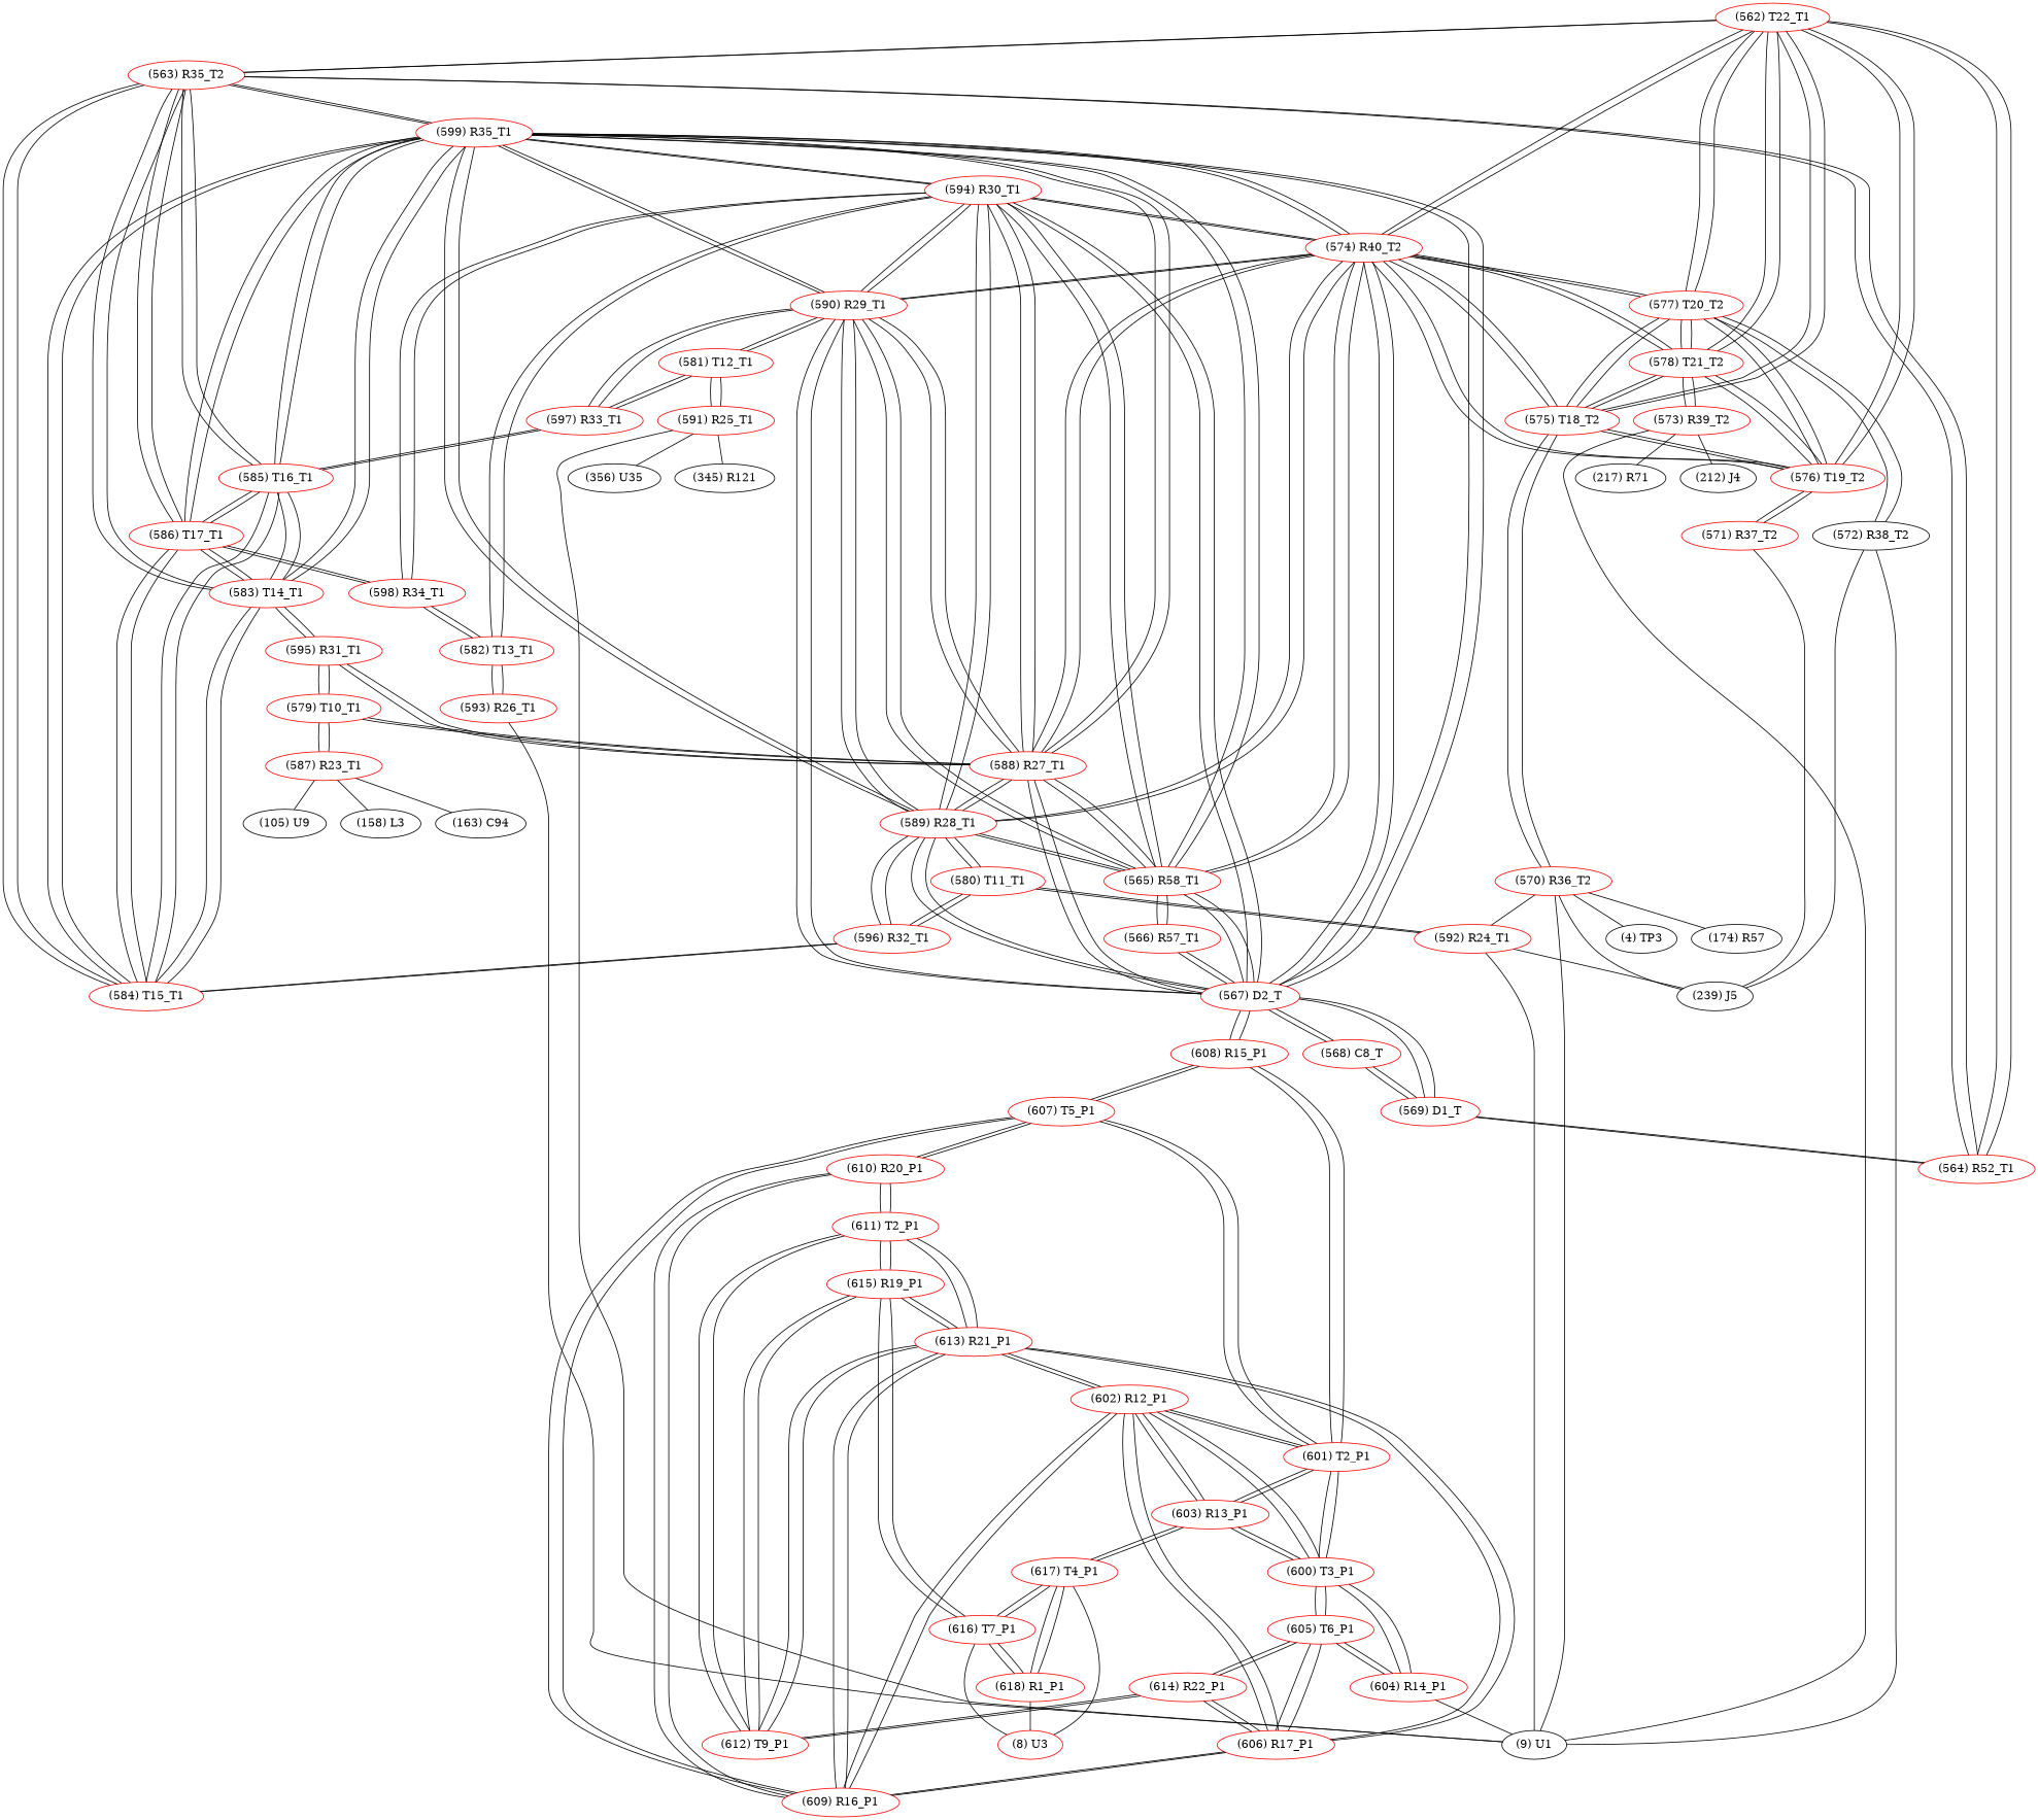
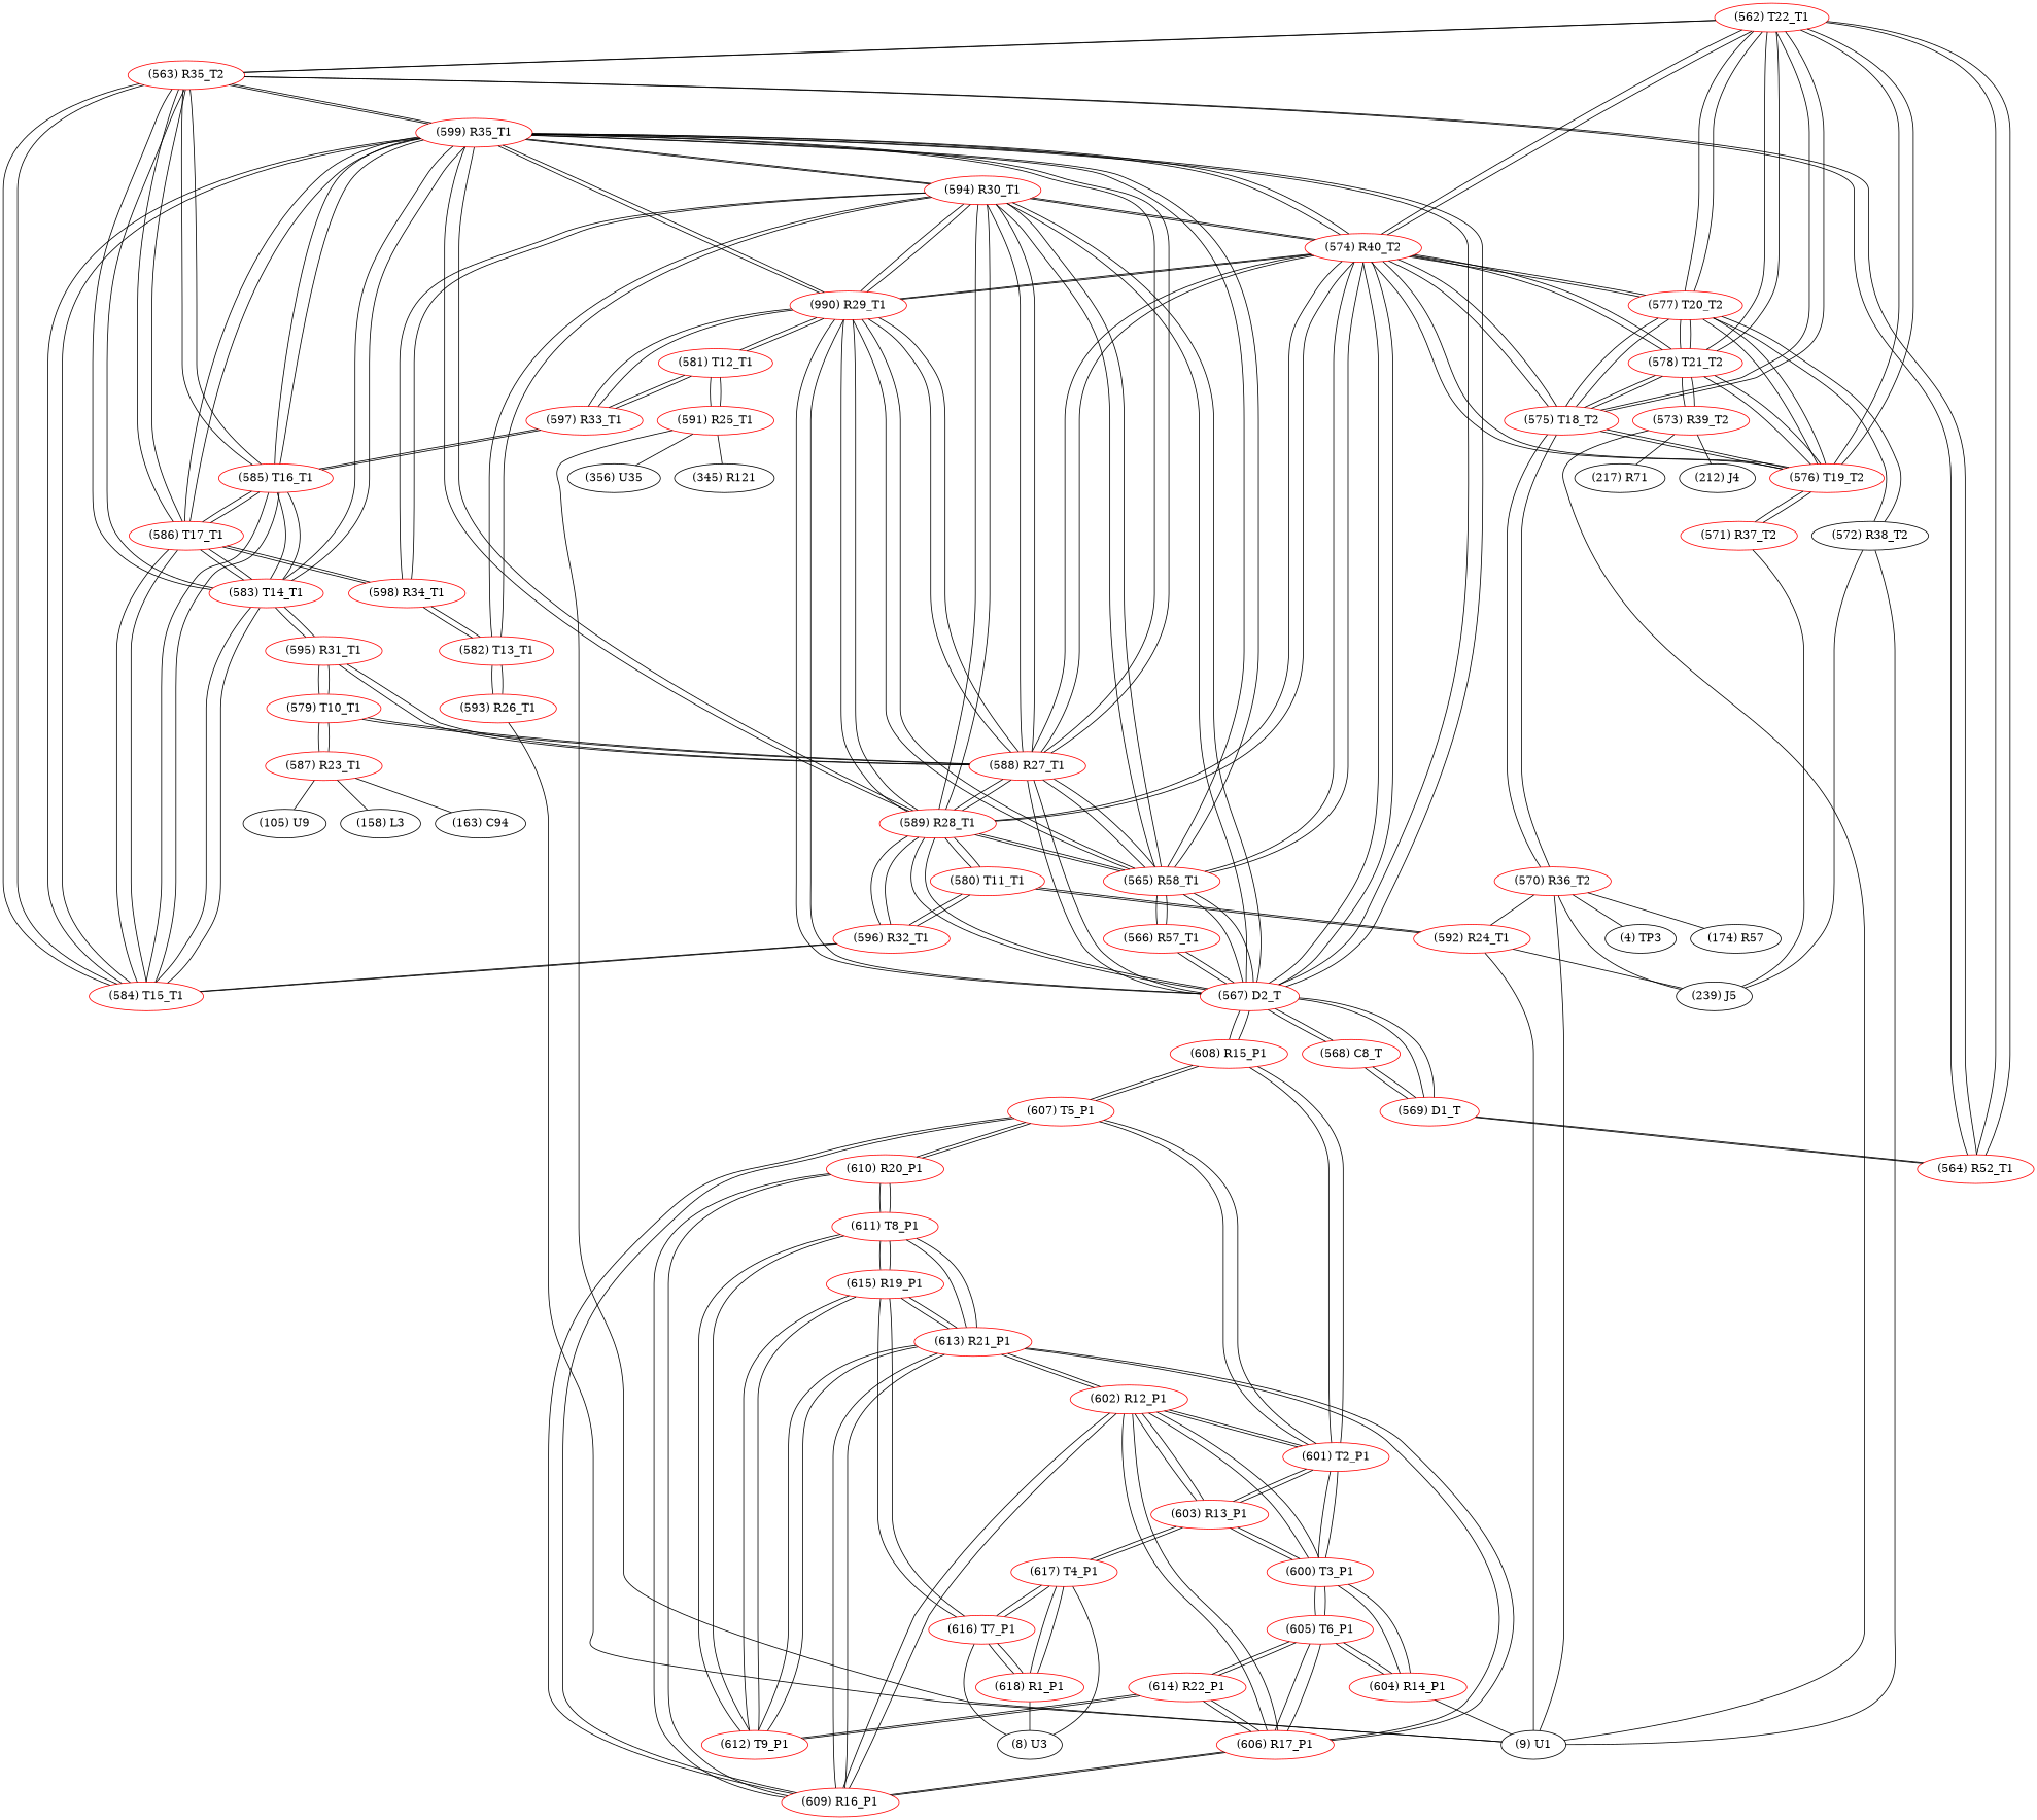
  graph {
    node [color=red]
    n1 [label="(562) T22_T1"]
    n2 [label="(563) R35_T2"]
    n3 [label="(564) R52_T1"]
    n4 [label="(577) T20_T2"]
    n5 [label="(578) T21_T2"]
    n6 [label="(576) T19_T2"]
    n7 [label="(574) R40_T2"]
    n8 [label="(575) T18_T2"]
    n9 [label="(583) T14_T1"]
    n10 [label="(584) T15_T1"]
    n11 [label="(586) T17_T1"]
    n12 [label="(585) T16_T1"]
    n13 [label="(599) R35_T1"]
    n14 [label="(569) D1_T"]
    n15 [color=black label="(572) R38_T2"]
    n16 [label="(573) R39_T2"]
    n17 [label="(571) R37_T2"]
    n18 [label="(565) R58_T1"]
    n19 [label="(567) D2_T"]
    n20 [label="(588) R27_T1"]
    n21 [label="(589) R28_T1"]
-   n22 [label="(590) R29_T1"]
+   n22 [label="(990) R29_T1"]
    n23 [label="(594) R30_T1"]
    n24 [label="(570) R36_T2"]
    n25 [label="(595) R31_T1"]
    n26 [label="(596) R32_T1"]
    n27 [label="(598) R34_T1"]
    n28 [label="(597) R33_T1"]
    n29 [label="(568) C8_T"]
    n30 [label="(239) J5" color=""]
    n31 [label="(9) U1" color=""]
    n32 [label="(212) J4" color=""]
    n33 [label="(217) R71" color=""]
    n34 [label="(566) R57_T1"]
    n35 [label="(608) R15_P1"]
    n36 [label="(579) T10_T1"]
    n37 [label="(580) T11_T1"]
    n38 [label="(581) T12_T1"]
    n39 [label="(582) T13_T1"]
    n40 [label="(4) TP3" color=""]
    n41 [label="(174) R57" color=""]
    n42 [label="(592) R24_T1"]
    n43 [label="(601) T2_P1"]
    n44 [label="(607) T5_P1"]
    n45 [label="(587) R23_T1"]
    n46 [label="(591) R25_T1"]
    n47 [label="(593) R26_T1"]
    n48 [label="(600) T3_P1"]
    n49 [label="(603) R13_P1"]
    n50 [label="(602) R12_P1"]
    n51 [label="(609) R16_P1"]
    n52 [label="(610) R20_P1"]
    n53 [label="(105) U9" color=""]
    n54 [label="(158) L3" color=""]
    n55 [label="(163) C94" color=""]
    n56 [label="(345) R121" color=""]
    n57 [label="(356) U35" color=""]
    n58 [label="(604) R14_P1"]
    n59 [label="(605) T6_P1"]
    n60 [label="(606) R17_P1"]
    n61 [label="(614) R22_P1"]
    n62 [label="(617) T4_P1"]
    n63 [label="(613) R21_P1"]
    n64 [label="(612) T9_P1"]
    n65 [label="(616) T7_P1"]
    n66 [label="(618) R1_P1"]
-   n67 [label="(8) U3"]
-   n68 [label="(611) T2_P1"]
+   n67 [label="(8) U3" color=""]
+   n68 [label="(611) T8_P1"]
    n69 [label="(615) R19_P1"]
    n1 -- n2
    n1 -- n3
    n1 -- n4
    n1 -- n5
    n1 -- n6
    n1 -- n7
    n1 -- n8
    n2 -- n1
    n2 -- n3
    n2 -- n9
    n2 -- n10
    n2 -- n11
    n2 -- n12
    n2 -- n13
    n3 -- n1
    n3 -- n2
    n3 -- n14
    n4 -- n1
    n4 -- n5
    n4 -- n6
    n4 -- n7
    n4 -- n8
    n4 -- n15
    n5 -- n1
    n5 -- n4
    n5 -- n6
    n5 -- n7
    n5 -- n8
    n5 -- n16
    n6 -- n1
    n6 -- n4
    n6 -- n5
    n6 -- n7
    n6 -- n8
    n6 -- n17
    n7 -- n1
    n7 -- n4
    n7 -- n5
    n7 -- n6
    n7 -- n8
    n7 -- n13
    n7 -- n18
    n7 -- n19
    n7 -- n20
    n7 -- n21
    n7 -- n22
    n7 -- n23
    n8 -- n1
    n8 -- n4
    n8 -- n5
    n8 -- n6
    n8 -- n7
    n8 -- n24
    n9 -- n2
    n9 -- n10
    n9 -- n11
    n9 -- n12
    n9 -- n13
    n9 -- n25
    n10 -- n2
    n10 -- n9
    n10 -- n11
    n10 -- n12
    n10 -- n13
    n10 -- n26
    n11 -- n2
    n11 -- n9
    n11 -- n10
    n11 -- n12
    n11 -- n13
    n11 -- n27
    n12 -- n2
    n12 -- n9
    n12 -- n10
    n12 -- n11
    n12 -- n13
    n12 -- n28
    n13 -- n2
    n13 -- n7
    n13 -- n9
    n13 -- n10
    n13 -- n11
    n13 -- n12
    n13 -- n18
    n13 -- n19
    n13 -- n20
    n13 -- n21
    n13 -- n22
    n13 -- n23
    n14 -- n3
    n14 -- n19
    n14 -- n29
    n15 -- n4
    n15 -- n30
    n15 -- n31
    n16 -- n5
    n16 -- n31
    n16 -- n32
    n16 -- n33
    n17 -- n6
    n17 -- n30
    n18 -- n7
    n18 -- n13
    n18 -- n19
    n18 -- n20
    n18 -- n21
    n18 -- n22
    n18 -- n23
    n18 -- n34
    n19 -- n7
    n19 -- n13
    n19 -- n14
    n19 -- n18
    n19 -- n20
    n19 -- n21
    n19 -- n22
    n19 -- n23
    n19 -- n29
    n19 -- n34
    n19 -- n35
    n20 -- n7
    n20 -- n13
    n20 -- n18
    n20 -- n19
    n20 -- n21
    n20 -- n22
    n20 -- n23
    n20 -- n25
    n20 -- n36
    n21 -- n7
    n21 -- n13
    n21 -- n18
    n21 -- n19
    n21 -- n20
    n21 -- n22
    n21 -- n23
    n21 -- n26
    n21 -- n37
    n22 -- n7
    n22 -- n13
    n22 -- n18
    n22 -- n19
    n22 -- n20
    n22 -- n21
    n22 -- n23
    n22 -- n28
    n22 -- n38
    n23 -- n7
    n23 -- n13
    n23 -- n18
    n23 -- n19
    n23 -- n20
    n23 -- n21
    n23 -- n22
    n23 -- n27
    n23 -- n39
    n24 -- n8
    n24 -- n30
    n24 -- n31
    n24 -- n40
    n24 -- n41
    n24 -- n42
    n25 -- n9
    n25 -- n20
    n25 -- n36
    n26 -- n10
    n26 -- n21
    n26 -- n37
    n27 -- n11
    n27 -- n23
    n27 -- n39
    n28 -- n12
    n28 -- n22
    n28 -- n38
    n29 -- n14
    n29 -- n19
    n34 -- n18
    n34 -- n19
    n35 -- n19
    n35 -- n43
    n35 -- n44
    n36 -- n20
    n36 -- n25
    n36 -- n45
    n37 -- n21
    n37 -- n26
    n37 -- n42
    n38 -- n22
    n38 -- n28
    n38 -- n46
    n39 -- n23
    n39 -- n27
    n39 -- n47
    n42 -- n30
    n42 -- n31
    n42 -- n37
    n43 -- n35
    n43 -- n44
    n43 -- n48
    n43 -- n49
    n43 -- n50
    n44 -- n35
    n44 -- n43
    n44 -- n51
    n44 -- n52
    n45 -- n36
    n45 -- n53
    n45 -- n54
    n45 -- n55
    n46 -- n31
    n46 -- n38
    n46 -- n56
    n46 -- n57
    n47 -- n31
    n47 -- n39
    n48 -- n43
    n48 -- n49
    n48 -- n50
    n48 -- n58
    n48 -- n59
    n49 -- n43
    n49 -- n48
    n49 -- n50
    n49 -- n62
    n50 -- n43
    n50 -- n48
    n50 -- n49
    n50 -- n51
    n50 -- n60
    n50 -- n63
    n51 -- n44
    n51 -- n50
    n51 -- n52
    n51 -- n60
    n51 -- n63
    n52 -- n44
    n52 -- n51
    n52 -- n68
    n58 -- n31
    n58 -- n48
    n58 -- n59
    n59 -- n48
    n59 -- n58
    n59 -- n60
    n59 -- n61
    n60 -- n50
    n60 -- n51
    n60 -- n59
    n60 -- n61
    n60 -- n63
    n61 -- n59
    n61 -- n60
    n61 -- n64
    n62 -- n49
    n62 -- n65
    n62 -- n66
    n62 -- n67
    n63 -- n50
    n63 -- n51
    n63 -- n60
    n63 -- n64
    n63 -- n68
    n63 -- n69
    n64 -- n61
    n64 -- n63
    n64 -- n68
    n64 -- n69
    n65 -- n62
    n65 -- n66
    n65 -- n67
    n65 -- n69
    n66 -- n62
    n66 -- n65
    n66 -- n67
    n68 -- n52
    n68 -- n63
    n68 -- n64
    n68 -- n69
    n69 -- n63
    n69 -- n64
    n69 -- n65
    n69 -- n68
  }
